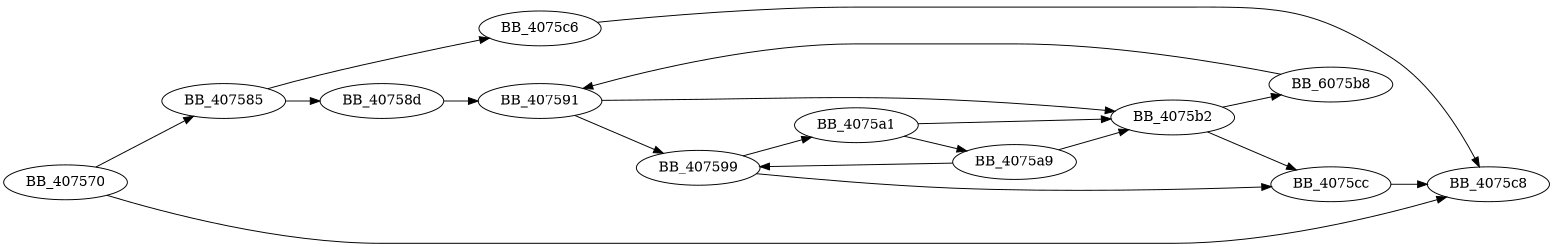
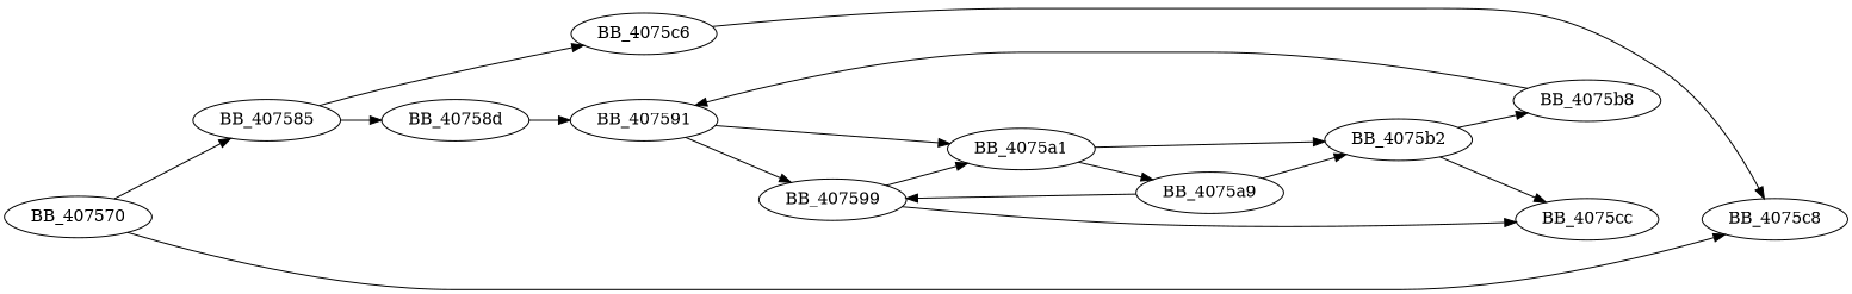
  digraph {
    rankdir=LR
    BB_407570
    BB_407585
    BB_4075c8
    BB_40758d
    BB_4075c6
    BB_407591
    BB_407599
    BB_4075b2
    BB_4075a1
    BB_4075cc
-   BB_4075b8 [label=BB_6075b8]
+   BB_4075b8
    BB_4075a9
    BB_407570 -> BB_407585
    BB_407570 -> BB_4075c8
    BB_407585 -> BB_40758d
    BB_407585 -> BB_4075c6
    BB_40758d -> BB_407591
    BB_4075c6 -> BB_4075c8
    BB_407591 -> BB_407599
-   BB_407591 -> BB_4075b2
+   BB_407591 -> BB_4075a1
    BB_407599 -> BB_4075a1
    BB_407599 -> BB_4075cc
    BB_4075b2 -> BB_4075cc
    BB_4075b2 -> BB_4075b8
    BB_4075a1 -> BB_4075b2
    BB_4075a1 -> BB_4075a9
-   BB_4075cc -> BB_4075c8
    BB_4075b8 -> BB_407591
    BB_4075a9 -> BB_407599
    BB_4075a9 -> BB_4075b2
  }
